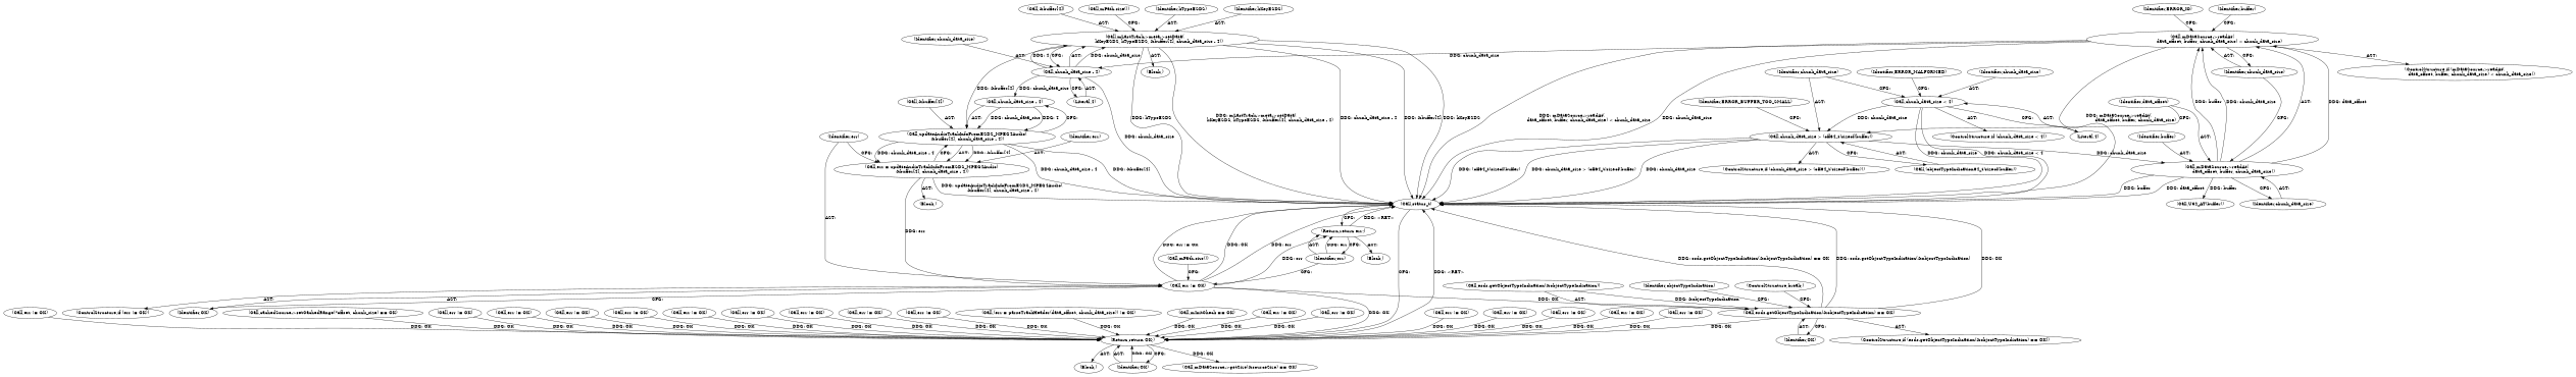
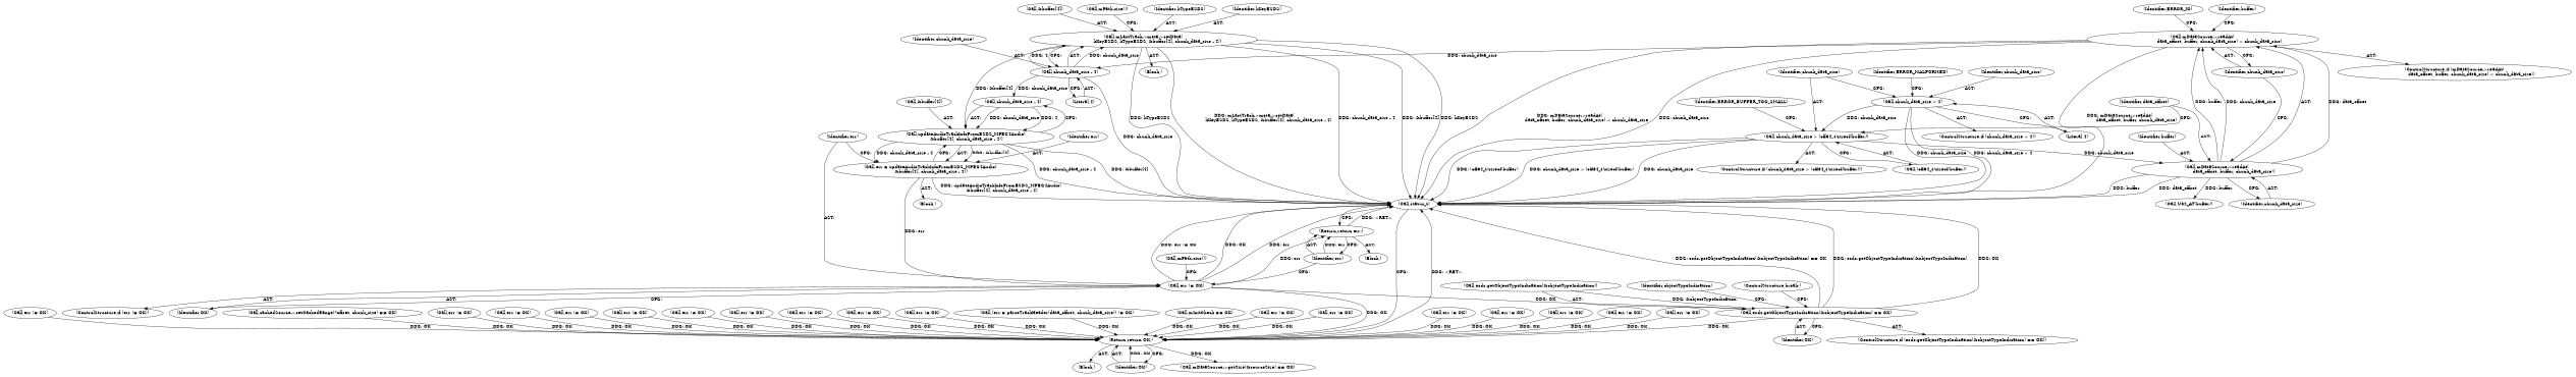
  digraph {
    n1 [label="(Call,mLastTrack->meta->setData(\n                    kKeyESDS, kTypeESDS, &buffer[4], chunk_data_size - 4))"]
    n2 [label="(Call,chunk_data_size - 4)"]
    n3 [label="(Call,updateAudioTrackInfoFromESDS_MPEG4Audio(\n &buffer[4], chunk_data_size - 4))"]
    n4 [label="(Block,)"]
    n5 [label="(Call,status_t)"]
    n6 [label="(Call,chunk_data_size - 4)"]
    n7 [label="(Literal,4)"]
    n8 [label="(Call,err = updateAudioTrackInfoFromESDS_MPEG4Audio(\n &buffer[4], chunk_data_size - 4))"]
    n9 [label="(Return,return err;)"]
    n10 [label="(Return,return OK;)"]
    n11 [label="(Call,mDataSource->readAt(\n                        data_offset, buffer, chunk_data_size) < chunk_data_size)"]
    n12 [label="(Identifier,chunk_data_size)"]
    n13 [label="(ControlStructure,if (mDataSource->readAt(\n                        data_offset, buffer, chunk_data_size) < chunk_data_size))"]
    n14 [label="(Call,mDataSource->readAt(\n                        data_offset, buffer, chunk_data_size))"]
    n15 [label="(Call,U32_AT(buffer))"]
    n16 [label="(Identifier,chunk_data_size)"]
    n17 [label="(Call,chunk_data_size > (off64_t)sizeof(buffer))"]
-   n18 [label="(Call,(objectTypeIndication64_t)sizeof(buffer))"]
+   n18 [label="(Call,(off64_t)sizeof(buffer))"]
    n19 [label="(ControlStructure,if (chunk_data_size > (off64_t)sizeof(buffer)))"]
    n20 [label="(Call,chunk_data_size < 4)"]
    n21 [label="(Literal,4)"]
    n22 [label="(ControlStructure,if (chunk_data_size < 4))"]
    n23 [label="(Call,err != OK)"]
    n24 [label="(Block,)"]
    n25 [label="(Call,esds.getObjectTypeIndication(&objectTypeIndication) == OK)"]
    n26 [label="(ControlStructure,if (err != OK))"]
    n27 [label="(Identifier,OK)"]
    n28 [label="(Identifier,err)"]
    n29 [label="(Block,)"]
    n30 [label="(Identifier,OK)"]
    n31 [label="(ControlStructure,if (esds.getObjectTypeIndication(&objectTypeIndication) == OK))"]
    n32 [label="(Block,)"]
    n33 [label="(Identifier,OK)"]
    n34 [label="(Call,mDataSource->getSize(&sourceSize) == OK)"]
    n35 [label="(Identifier,chunk_data_size)"]
    n36 [label="(Call,err != OK)"]
    n37 [label="(Call,err != OK)"]
    n38 [label="(Call,err != OK)"]
    n39 [label="(Call,&buffer[4])"]
    n40 [label="(Identifier,chunk_data_size)"]
    n41 [label="(Call,err != OK)"]
    n42 [label="(Call,err != OK)"]
    n43 [label="(Identifier,ERROR_IO)"]
    n44 [label="(Call,err != OK)"]
    n45 [label="(Identifier,data_offset)"]
    n46 [label="(Call,esds.getObjectTypeIndication(&objectTypeIndication))"]
    n47 [label="(Call,cachedSource->setCachedRange(*offset, chunk_size) == OK)"]
    n48 [label="(Call,err != OK)"]
    n49 [label="(Call,mPath.size())"]
    n50 [label="(Call,err != OK)"]
    n51 [label="(Call,err != OK)"]
    n52 [label="(Call,err != OK)"]
    n53 [label="(Identifier,buffer)"]
    n54 [label="(Call,err != OK)"]
    n55 [label="(Call,err != OK)"]
    n56 [label="(Call,err != OK)"]
    n57 [label="(Identifier,ERROR_MALFORMED)"]
    n58 [label="(Call,mPath.size())"]
    n59 [label="(Identifier,err)"]
    n60 [label="(Identifier,objectTypeIndication)"]
    n61 [label="(ControlStructure,break;)"]
    n62 [label="(Call,err != OK)"]
    n63 [label="(Call,err != OK)"]
    n64 [label="(Identifier,kTypeESDS)"]
    n65 [label="(Call,(err = parseTrackHeader(data_offset, chunk_data_size)) != OK)"]
    n66 [label="(Call,mInitCheck == OK)"]
    n67 [label="(Identifier,chunk_data_size)"]
    n68 [label="(Call,err != OK)"]
    n69 [label="(Call,&buffer[4])"]
    n70 [label="(Call,err != OK)"]
    n71 [label="(Identifier,ERROR_BUFFER_TOO_SMALL)"]
    n72 [label="(Identifier,buffer)"]
    n73 [label="(Identifier,err)"]
    n74 [label="(Identifier,kKeyESDS)"]
    n1 -> n2 [label="CFG: "]
    n1 -> n3 [label="DDG: &buffer[4]"]
    n1 -> n4 [label="AST: "]
    n1 -> n5 [label="DDG: chunk_data_size - 4"]
    n1 -> n5 [label="DDG: kKeyESDS"]
    n1 -> n5 [label="DDG: kTypeESDS"]
    n1 -> n5 [label="DDG: mLastTrack->meta->setData(\n                    kKeyESDS, kTypeESDS, &buffer[4], chunk_data_size - 4)"]
    n1 -> n5 [label="DDG: &buffer[4]"]
    n2 -> n1 [label="AST: "]
    n2 -> n1 [label="DDG: chunk_data_size"]
    n2 -> n1 [label="DDG: 4"]
    n2 -> n5 [label="DDG: chunk_data_size"]
    n2 -> n6 [label="DDG: chunk_data_size"]
    n2 -> n7 [label="CFG: "]
    n3 -> n5 [label="DDG: &buffer[4]"]
    n3 -> n5 [label="DDG: chunk_data_size - 4"]
    n3 -> n6 [label="CFG: "]
    n3 -> n8 [label="AST: "]
    n3 -> n8 [label="DDG: &buffer[4]"]
    n3 -> n8 [label="DDG: chunk_data_size - 4"]
    n5 -> n9 [label="CFG: "]
    n5 -> n10 [label="CFG: "]
    n6 -> n3 [label="AST: "]
    n6 -> n3 [label="DDG: chunk_data_size"]
    n6 -> n3 [label="DDG: 4"]
    n7 -> n2 [label="AST: "]
    n8 -> n3 [label="CFG: "]
    n8 -> n5 [label="DDG: updateAudioTrackInfoFromESDS_MPEG4Audio(\n &buffer[4], chunk_data_size - 4)"]
    n8 -> n23 [label="DDG: err"]
    n8 -> n24 [label="AST: "]
    n9 -> n5 [label="DDG: <RET>"]
    n9 -> n28 [label="CFG: "]
    n9 -> n29 [label="AST: "]
    n10 -> n5 [label="DDG: <RET>"]
    n10 -> n32 [label="AST: "]
    n10 -> n33 [label="CFG: "]
    n10 -> n34 [label="DDG: OK"]
    n11 -> n2 [label="DDG: chunk_data_size"]
    n11 -> n5 [label="DDG: mDataSource->readAt(\n                        data_offset, buffer, chunk_data_size) < chunk_data_size"]
    n11 -> n5 [label="DDG: chunk_data_size"]
    n11 -> n5 [label="DDG: mDataSource->readAt(\n                        data_offset, buffer, chunk_data_size)"]
    n11 -> n12 [label="CFG: "]
    n11 -> n13 [label="AST: "]
    n12 -> n11 [label="AST: "]
    n12 -> n14 [label="CFG: "]
    n14 -> n5 [label="DDG: data_offset"]
    n14 -> n5 [label="DDG: buffer"]
    n14 -> n11 [label="AST: "]
    n14 -> n11 [label="DDG: data_offset"]
    n14 -> n11 [label="DDG: buffer"]
    n14 -> n11 [label="DDG: chunk_data_size"]
    n14 -> n15 [label="DDG: buffer"]
    n14 -> n16 [label="CFG: "]
    n16 -> n14 [label="AST: "]
    n17 -> n5 [label="DDG: (off64_t)sizeof(buffer)"]
    n17 -> n5 [label="DDG: chunk_data_size > (off64_t)sizeof(buffer)"]
    n17 -> n5 [label="DDG: chunk_data_size"]
    n17 -> n14 [label="DDG: chunk_data_size"]
    n17 -> n18 [label="CFG: "]
    n17 -> n19 [label="AST: "]
    n18 -> n17 [label="AST: "]
    n20 -> n5 [label="DDG: chunk_data_size"]
    n20 -> n5 [label="DDG: chunk_data_size < 4"]
    n20 -> n17 [label="DDG: chunk_data_size"]
    n20 -> n21 [label="CFG: "]
    n20 -> n22 [label="AST: "]
    n21 -> n20 [label="AST: "]
    n23 -> n5 [label="DDG: OK"]
    n23 -> n5 [label="DDG: err"]
    n23 -> n5 [label="DDG: err != OK"]
    n23 -> n9 [label="DDG: err"]
    n23 -> n10 [label="DDG: OK"]
    n23 -> n25 [label="DDG: OK"]
    n23 -> n26 [label="AST: "]
    n23 -> n27 [label="CFG: "]
    n25 -> n5 [label="DDG: esds.getObjectTypeIndication(&objectTypeIndication) == OK"]
    n25 -> n5 [label="DDG: esds.getObjectTypeIndication(&objectTypeIndication)"]
    n25 -> n5 [label="DDG: OK"]
    n25 -> n10 [label="DDG: OK"]
    n25 -> n30 [label="CFG: "]
    n25 -> n31 [label="AST: "]
    n27 -> n23 [label="AST: "]
    n28 -> n9 [label="AST: "]
    n28 -> n9 [label="DDG: err"]
    n28 -> n23 [label="CFG: "]
    n30 -> n25 [label="AST: "]
    n33 -> n10 [label="AST: "]
    n33 -> n10 [label="DDG: OK"]
    n35 -> n20 [label="AST: "]
    n36 -> n10 [label="DDG: OK"]
    n37 -> n10 [label="DDG: OK"]
    n38 -> n10 [label="DDG: OK"]
    n39 -> n1 [label="AST: "]
    n40 -> n17 [label="AST: "]
    n40 -> n20 [label="CFG: "]
    n41 -> n10 [label="DDG: OK"]
    n42 -> n10 [label="DDG: OK"]
    n43 -> n11 [label="CFG: "]
    n44 -> n10 [label="DDG: OK"]
    n45 -> n14 [label="AST: "]
    n45 -> n17 [label="CFG: "]
    n46 -> n25 [label="AST: "]
    n46 -> n25 [label="DDG: &objectTypeIndication"]
    n47 -> n10 [label="DDG: OK"]
    n48 -> n10 [label="DDG: OK"]
    n49 -> n23 [label="CFG: "]
    n50 -> n10 [label="DDG: OK"]
    n51 -> n10 [label="DDG: OK"]
    n52 -> n10 [label="DDG: OK"]
    n53 -> n14 [label="AST: "]
    n54 -> n10 [label="DDG: OK"]
    n55 -> n10 [label="DDG: OK"]
    n56 -> n10 [label="DDG: OK"]
    n57 -> n20 [label="CFG: "]
    n58 -> n1 [label="CFG: "]
    n59 -> n8 [label="AST: "]
    n60 -> n25 [label="CFG: "]
    n61 -> n25 [label="CFG: "]
    n62 -> n10 [label="DDG: OK"]
    n63 -> n10 [label="DDG: OK"]
    n64 -> n1 [label="AST: "]
    n65 -> n10 [label="DDG: OK"]
    n66 -> n10 [label="DDG: OK"]
    n67 -> n2 [label="AST: "]
    n68 -> n10 [label="DDG: OK"]
    n69 -> n3 [label="AST: "]
    n70 -> n10 [label="DDG: OK"]
    n71 -> n17 [label="CFG: "]
    n72 -> n11 [label="CFG: "]
    n73 -> n8 [label="CFG: "]
    n73 -> n23 [label="AST: "]
    n74 -> n1 [label="AST: "]
  }
